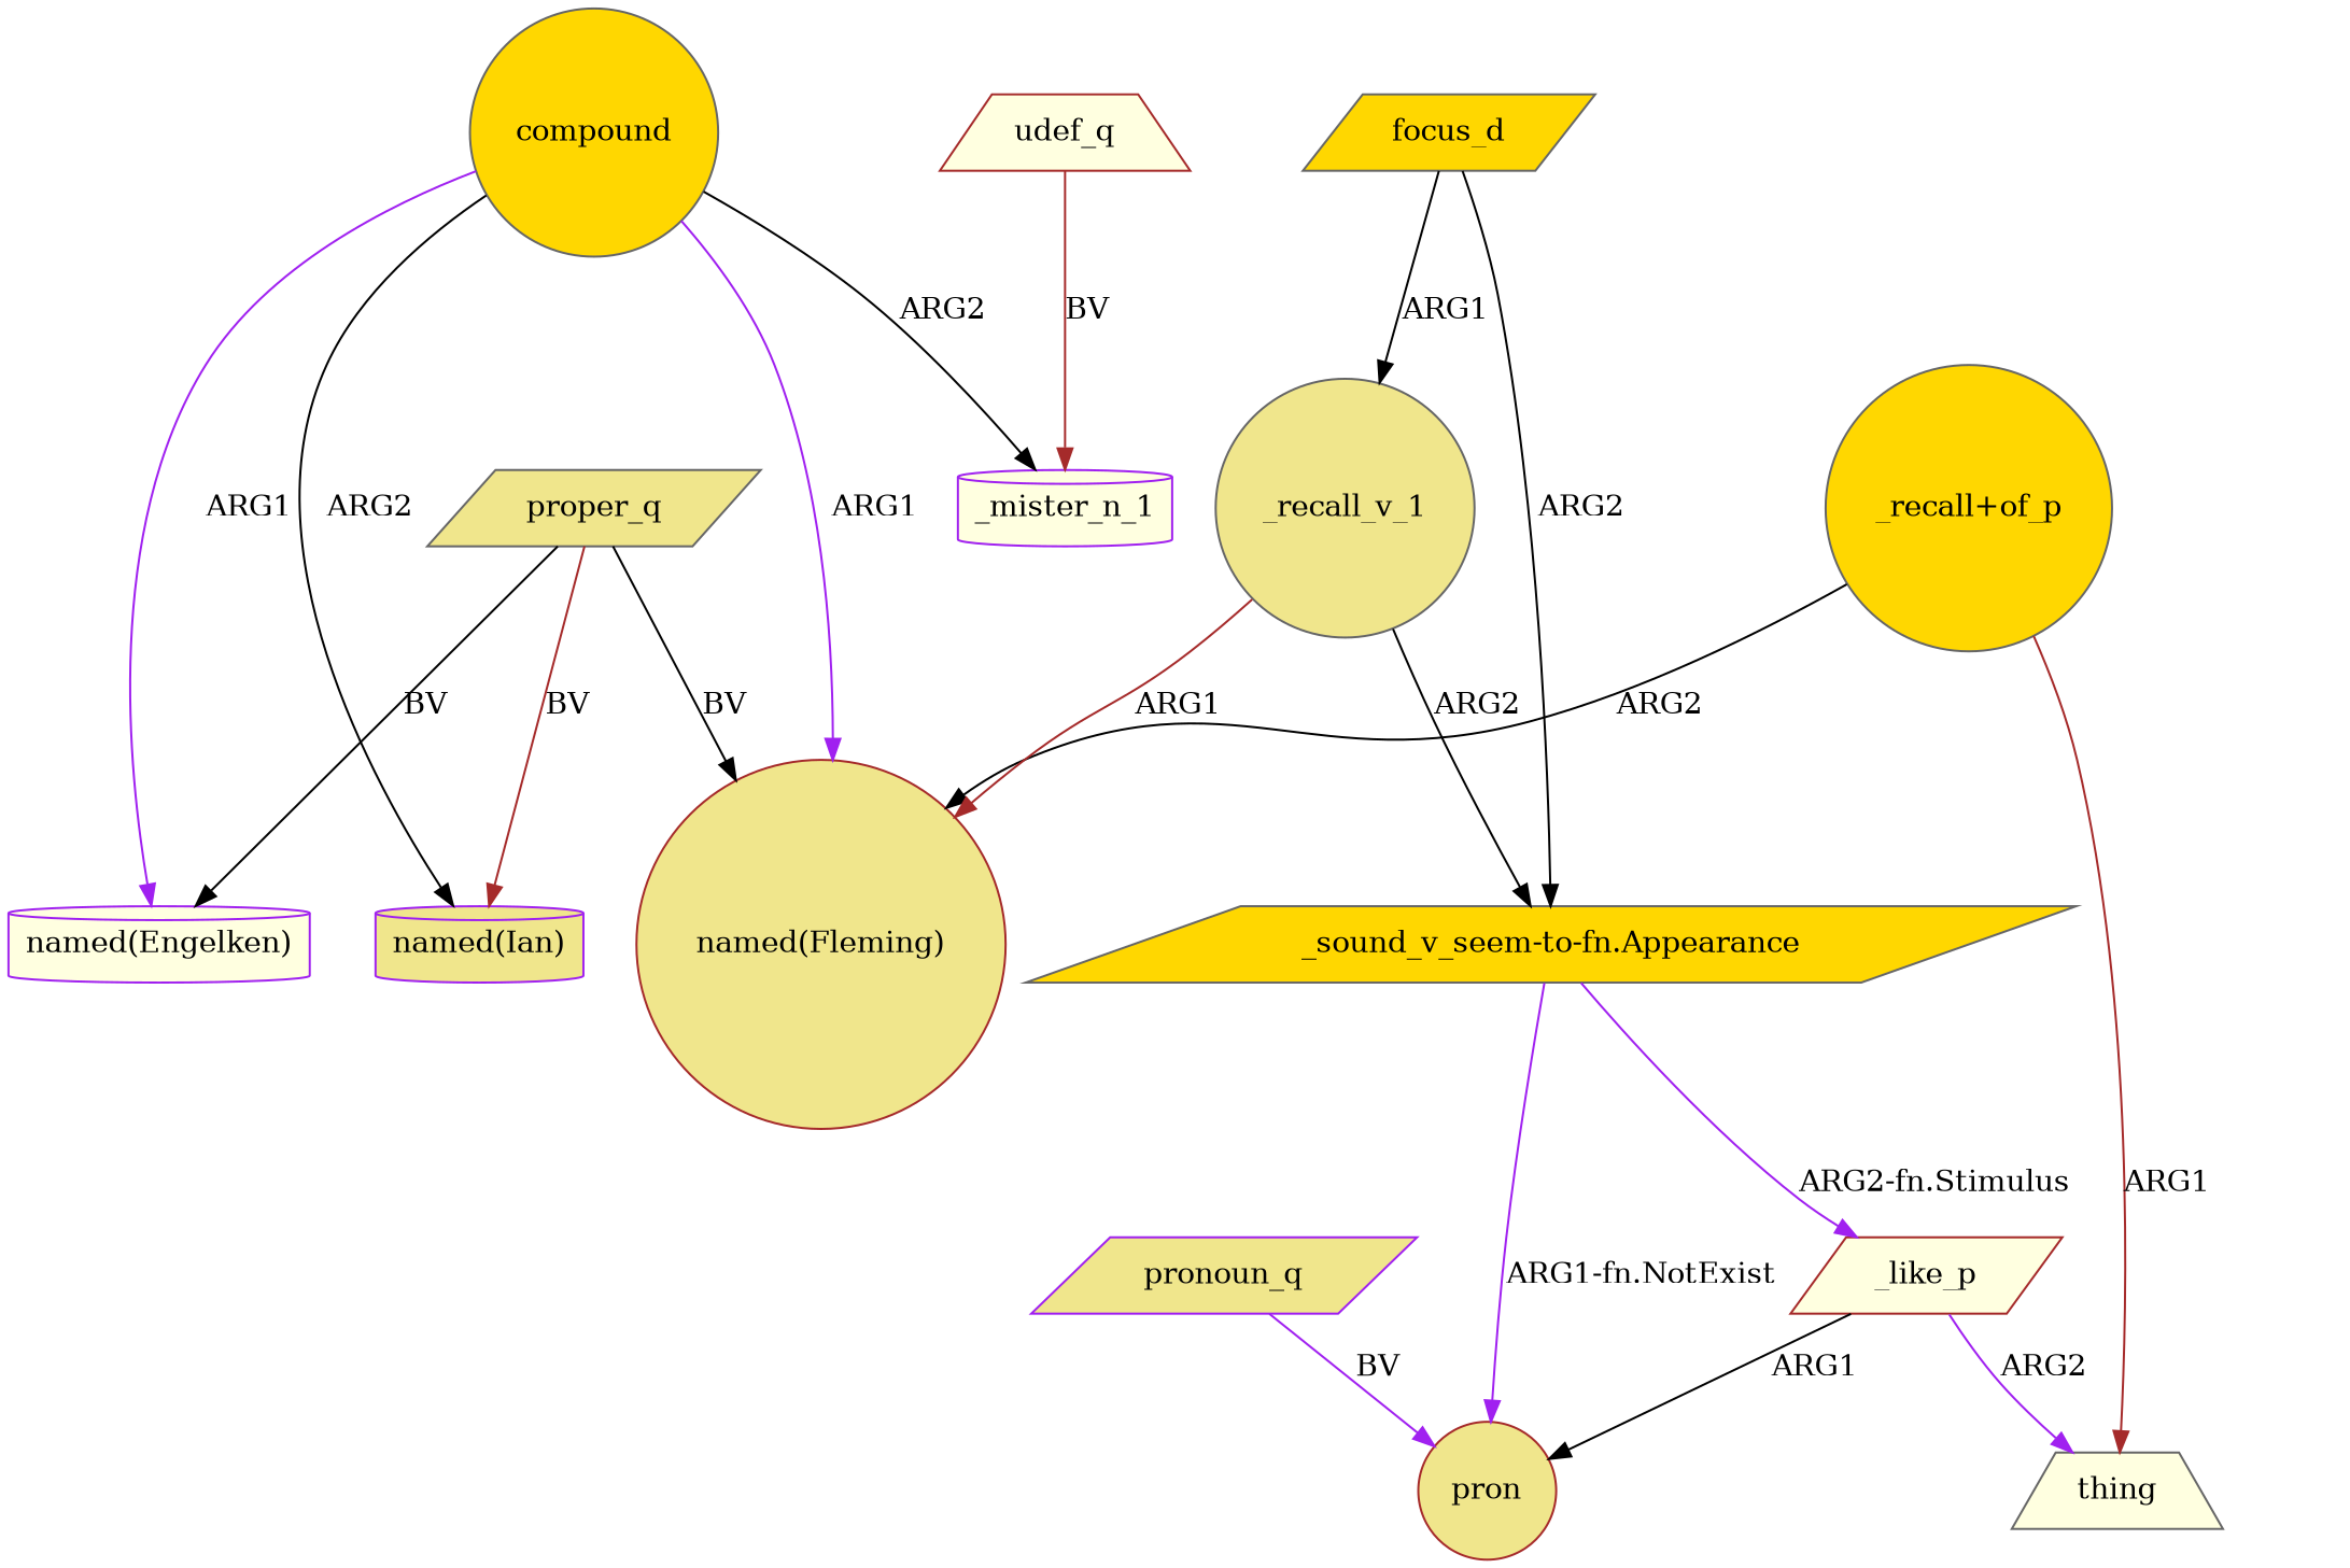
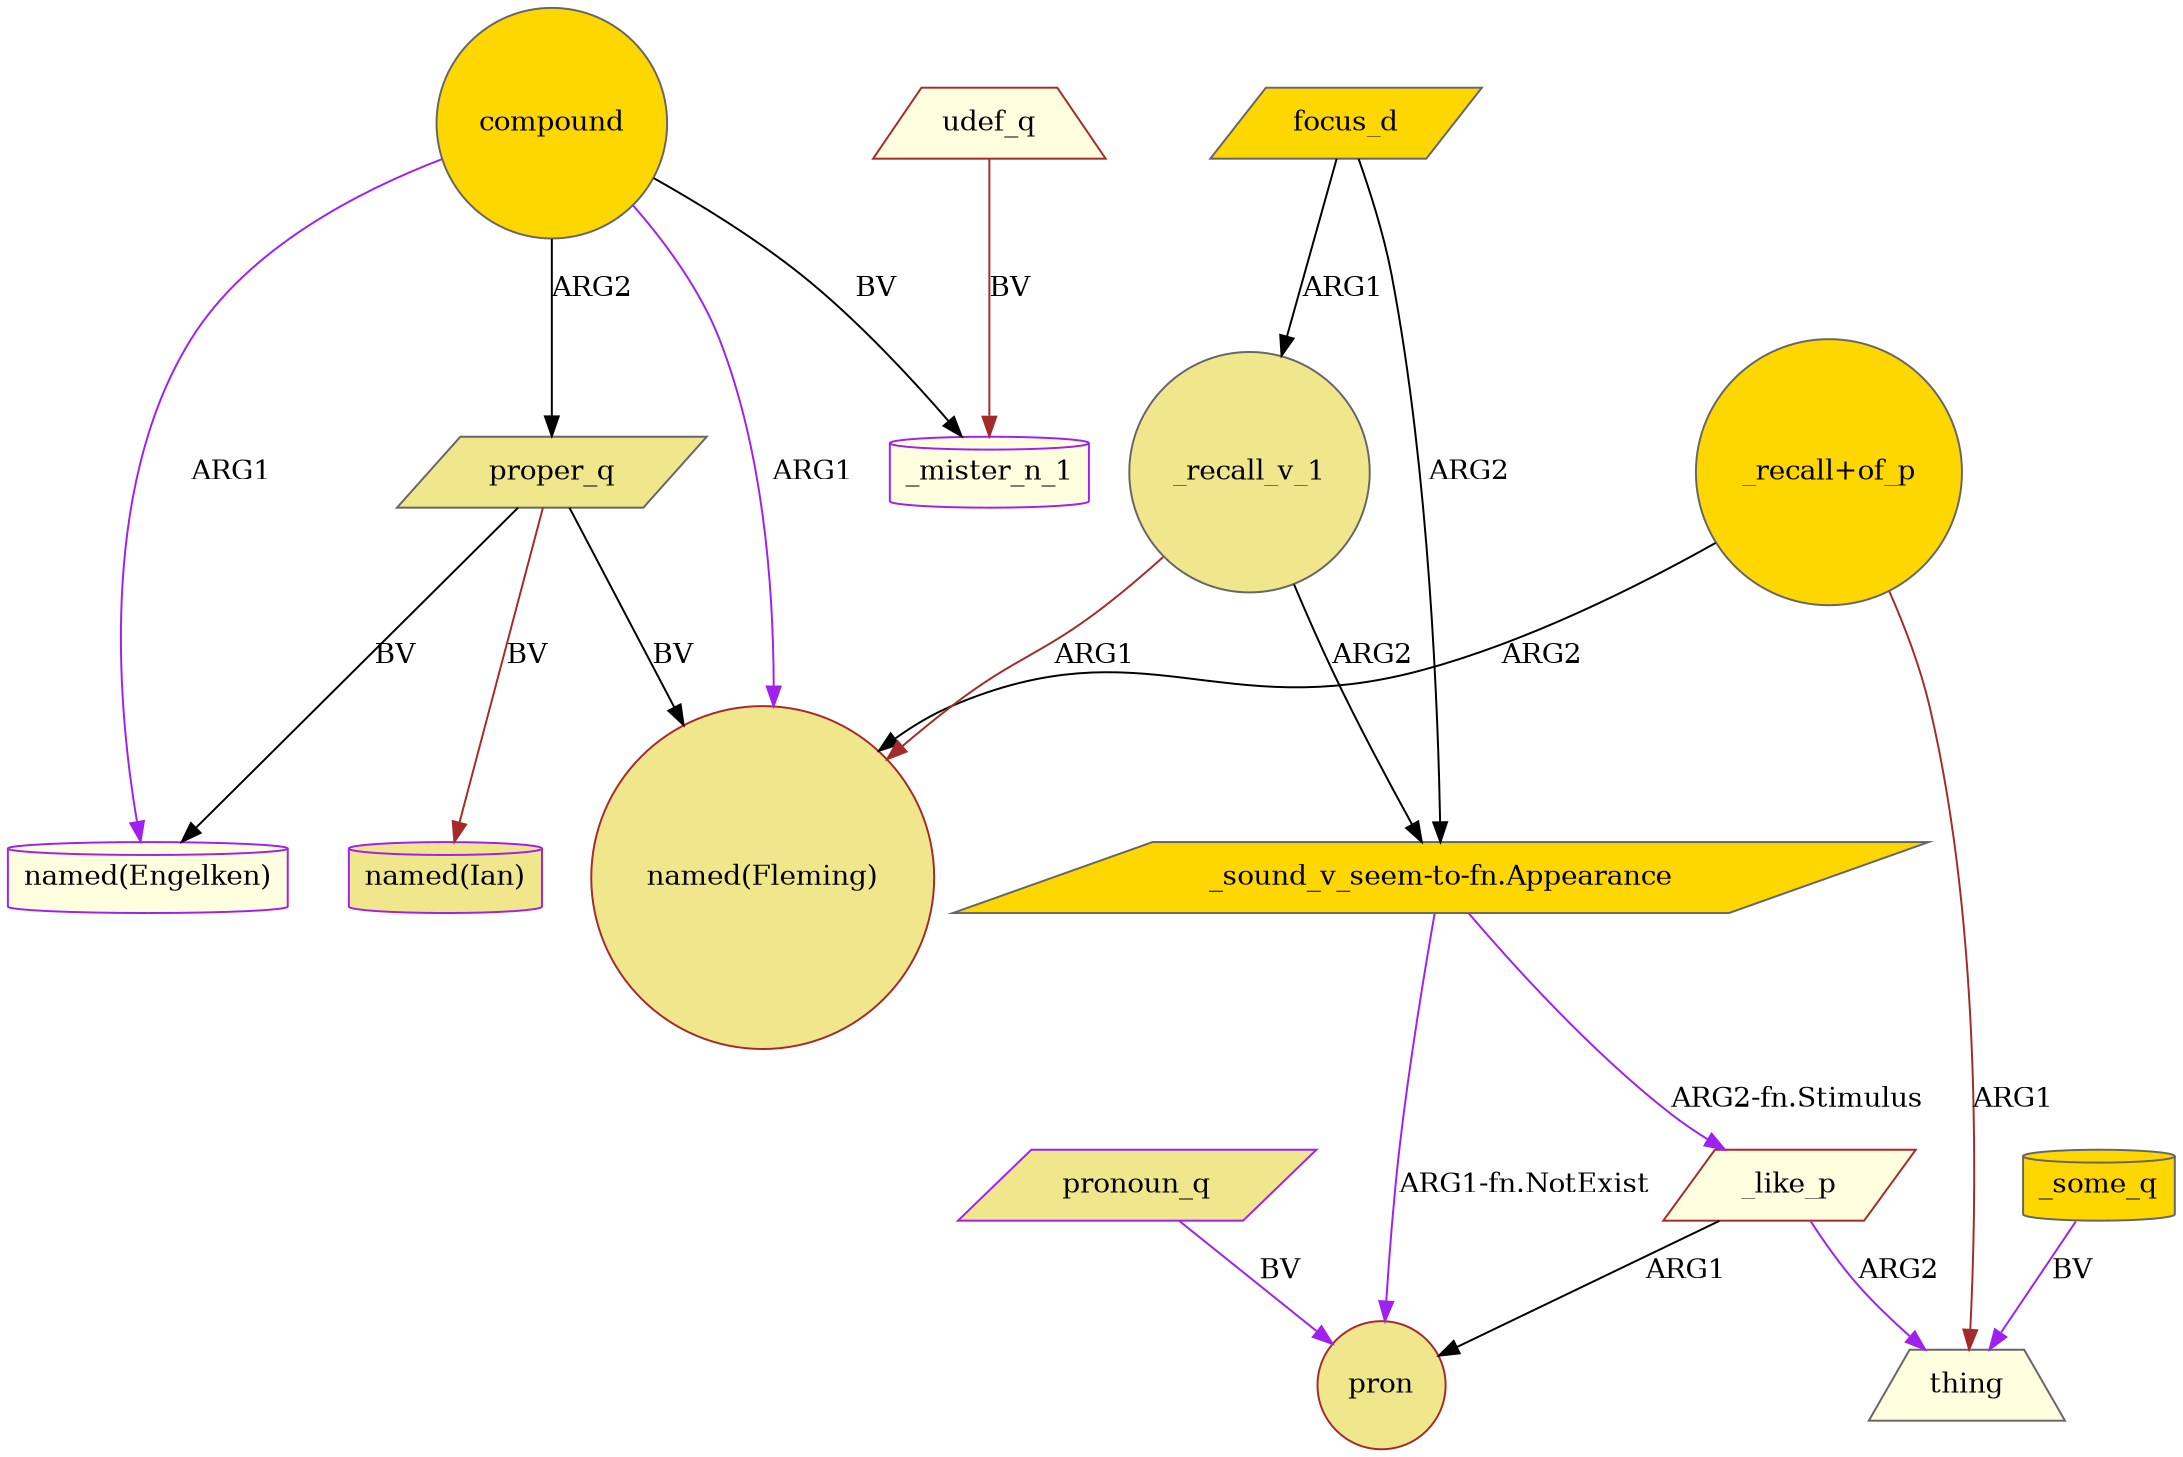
  digraph {
    node [color=gray40 fillcolor=khaki shape=circle style=filled]
    edge [color=black]
    compound [fillcolor=gold]
    "named(Engelken)" [color=purple fillcolor=lightyellow shape=cylinder]
    _mister_n_1 [color=purple fillcolor=lightyellow shape=cylinder]
    "named(Ian)" [color=purple shape=cylinder]
    "named(Fleming)" [color=brown]
    n6 [fillcolor=gold label="_recall+of_p"]
    thing [fillcolor=lightyellow shape=trapezium]
    focus_d [fillcolor=gold shape=parallelogram]
    "_sound_v_seem-to-fn.Appearance" [fillcolor=gold shape=parallelogram]
    _recall_v_1
    pron [color=brown]
    _like_p [color=brown fillcolor=lightyellow shape=parallelogram]
+   _some_q [fillcolor=gold shape=cylinder]
    udef_q [color=brown fillcolor=lightyellow shape=trapezium]
    pronoun_q [color=purple shape=parallelogram]
    proper_q [shape=parallelogram]
    compound -> "named(Engelken)" [color=purple label=ARG1]
-   compound -> _mister_n_1 [label=ARG2]
-   compound -> "named(Ian)" [label=ARG2]
+   compound -> _mister_n_1 [label=BV]
+   compound -> proper_q [label=ARG2]
    compound -> "named(Fleming)" [color=purple label=ARG1]
    n6 -> "named(Fleming)" [label=ARG2]
    n6 -> thing [color=brown label=ARG1]
    focus_d -> "_sound_v_seem-to-fn.Appearance" [label=ARG2]
    focus_d -> _recall_v_1 [label=ARG1]
    "_sound_v_seem-to-fn.Appearance" -> pron [color=purple label="ARG1-fn.NotExist"]
    "_sound_v_seem-to-fn.Appearance" -> _like_p [color=purple label="ARG2-fn.Stimulus"]
    _recall_v_1 -> "named(Fleming)" [color=brown label=ARG1]
    _recall_v_1 -> "_sound_v_seem-to-fn.Appearance" [label=ARG2]
    _like_p -> thing [color=purple label=ARG2]
    _like_p -> pron [label=ARG1]
+   _some_q -> thing [color=purple label=BV]
    udef_q -> _mister_n_1 [color=brown label=BV]
    pronoun_q -> pron [color=purple label=BV]
    proper_q -> "named(Engelken)" [label=BV]
    proper_q -> "named(Ian)" [color=brown label=BV]
    proper_q -> "named(Fleming)" [label=BV]
  }
